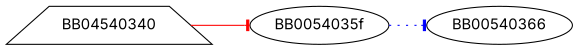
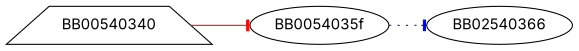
  digraph {
    fontname=Inter
    rankdir=LR
    splines=ortho
    node [fontname=Inter shape=ellipse]
    edge [arrowhead=tee fontname=Inter]
-   BB00540340 [shape=trapezium label=BB04540340]
+   BB00540340 [shape=trapezium]
    BB0054035f
-   BB00540366
+   BB00540366 [label=BB02540366]
    BB00540340 -> BB0054035f [color=red style=solid]
    BB0054035f -> BB00540366 [color=blue style=dotted]
  }
